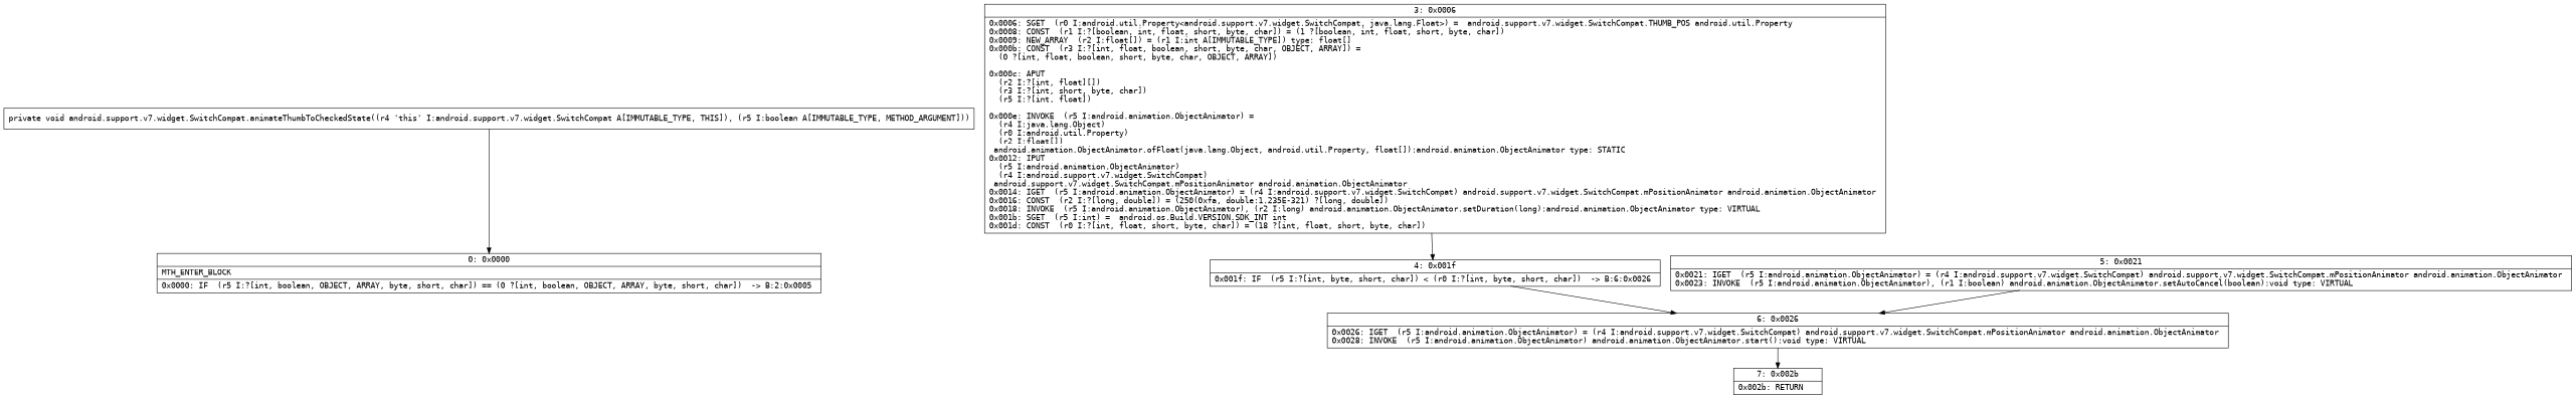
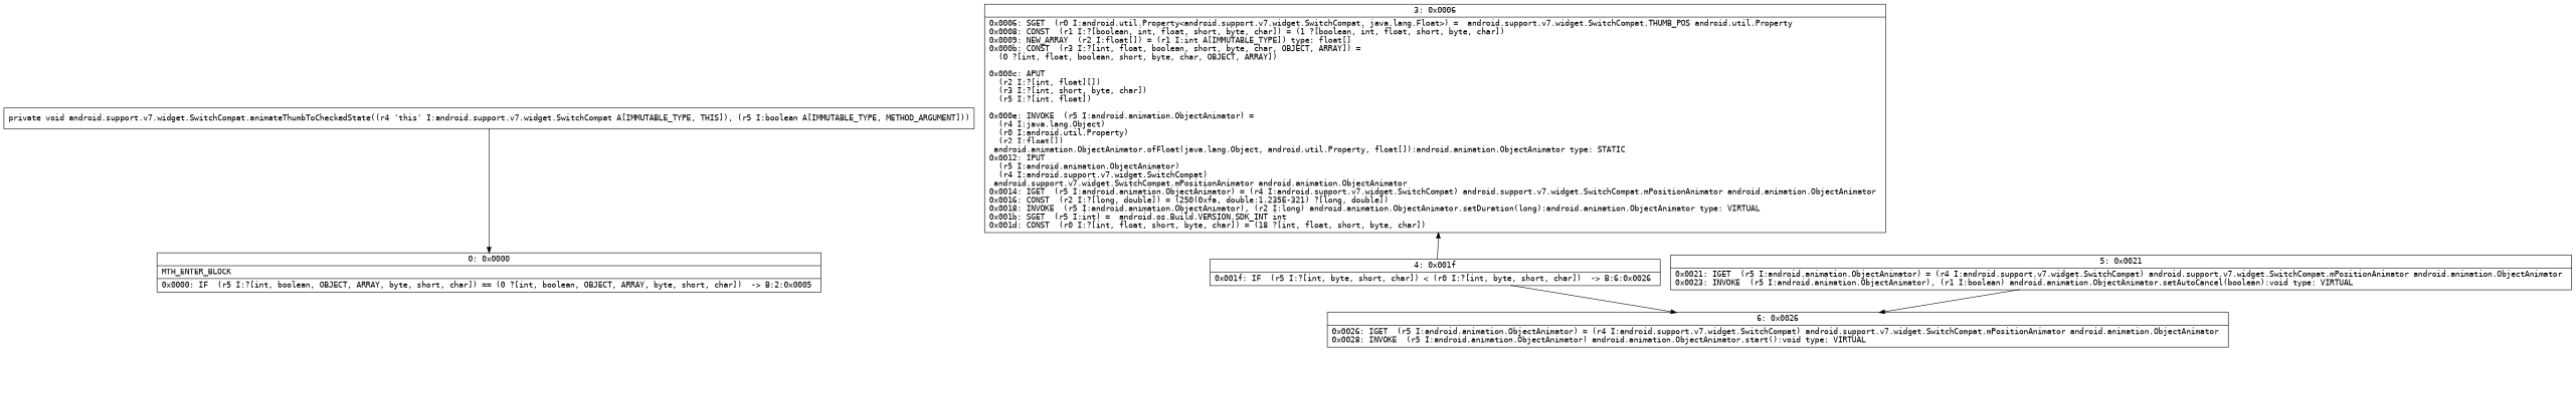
  digraph {
    fontname="DejaVu Sans Mono"
    node [fontname="DejaVu Sans Mono" shape=record]
    edge [fontname="DejaVu Sans Mono"]
    n1 [label="{0\:\ 0x0000|MTH_ENTER_BLOCK\l|0x0000: IF  (r5 I:?[int, boolean, OBJECT, ARRAY, byte, short, char]) == (0 ?[int, boolean, OBJECT, ARRAY, byte, short, char])  \-\> B:2:0x0005 \l}"]
    n2 [label="{3\:\ 0x0006|0x0006: SGET  (r0 I:android.util.Property\<android.support.v7.widget.SwitchCompat, java.lang.Float\>) =  android.support.v7.widget.SwitchCompat.THUMB_POS android.util.Property \l0x0008: CONST  (r1 I:?[boolean, int, float, short, byte, char]) = (1 ?[boolean, int, float, short, byte, char]) \l0x0009: NEW_ARRAY  (r2 I:float[]) = (r1 I:int A[IMMUTABLE_TYPE]) type: float[] \l0x000b: CONST  (r3 I:?[int, float, boolean, short, byte, char, OBJECT, ARRAY]) = \l  (0 ?[int, float, boolean, short, byte, char, OBJECT, ARRAY])\l \l0x000c: APUT  \l  (r2 I:?[int, float][])\l  (r3 I:?[int, short, byte, char])\l  (r5 I:?[int, float])\l \l0x000e: INVOKE  (r5 I:android.animation.ObjectAnimator) = \l  (r4 I:java.lang.Object)\l  (r0 I:android.util.Property)\l  (r2 I:float[])\l android.animation.ObjectAnimator.ofFloat(java.lang.Object, android.util.Property, float[]):android.animation.ObjectAnimator type: STATIC \l0x0012: IPUT  \l  (r5 I:android.animation.ObjectAnimator)\l  (r4 I:android.support.v7.widget.SwitchCompat)\l android.support.v7.widget.SwitchCompat.mPositionAnimator android.animation.ObjectAnimator \l0x0014: IGET  (r5 I:android.animation.ObjectAnimator) = (r4 I:android.support.v7.widget.SwitchCompat) android.support.v7.widget.SwitchCompat.mPositionAnimator android.animation.ObjectAnimator \l0x0016: CONST  (r2 I:?[long, double]) = (250(0xfa, double:1.235E\-321) ?[long, double]) \l0x0018: INVOKE  (r5 I:android.animation.ObjectAnimator), (r2 I:long) android.animation.ObjectAnimator.setDuration(long):android.animation.ObjectAnimator type: VIRTUAL \l0x001b: SGET  (r5 I:int) =  android.os.Build.VERSION.SDK_INT int \l0x001d: CONST  (r0 I:?[int, float, short, byte, char]) = (18 ?[int, float, short, byte, char]) \l}"]
    n3 [label="{4\:\ 0x001f|0x001f: IF  (r5 I:?[int, byte, short, char]) \< (r0 I:?[int, byte, short, char])  \-\> B:6:0x0026 \l}"]
    n4 [label="{6\:\ 0x0026|0x0026: IGET  (r5 I:android.animation.ObjectAnimator) = (r4 I:android.support.v7.widget.SwitchCompat) android.support.v7.widget.SwitchCompat.mPositionAnimator android.animation.ObjectAnimator \l0x0028: INVOKE  (r5 I:android.animation.ObjectAnimator) android.animation.ObjectAnimator.start():void type: VIRTUAL \l}"]
    n5 [label="{5\:\ 0x0021|0x0021: IGET  (r5 I:android.animation.ObjectAnimator) = (r4 I:android.support.v7.widget.SwitchCompat) android.support.v7.widget.SwitchCompat.mPositionAnimator android.animation.ObjectAnimator \l0x0023: INVOKE  (r5 I:android.animation.ObjectAnimator), (r1 I:boolean) android.animation.ObjectAnimator.setAutoCancel(boolean):void type: VIRTUAL \l}"]
-   n6 [label="{7\:\ 0x002b|0x002b: RETURN   \l}"]
    n7 [label="{private void android.support.v7.widget.SwitchCompat.animateThumbToCheckedState((r4 'this' I:android.support.v7.widget.SwitchCompat A[IMMUTABLE_TYPE, THIS]), (r5 I:boolean A[IMMUTABLE_TYPE, METHOD_ARGUMENT])) }"]
-   n2 -> n3
+   n3 -> n2
    n3 -> n4
-   n4 -> n6
    n5 -> n4
    n7 -> n1
  }
